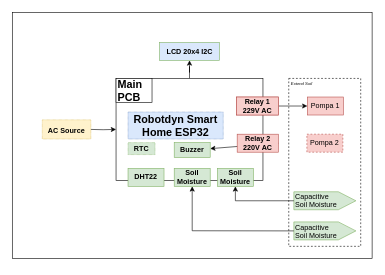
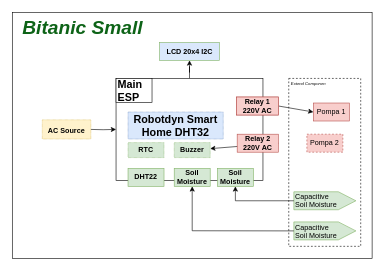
  <mxCell id="0" />
  <mxCell id="1" parent="0" />
  <mxCell id="2" value="" style="rounded=0;whiteSpace=wrap;html=1;fontFamily=Helvetica;fontSize=12;" parent="1" vertex="1"><mxGeometry x="20" y="20" width="600" height="410" as="geometry" /></mxCell>
  <mxCell id="3" value="" style="rounded=0;whiteSpace=wrap;html=1;dashed=1;fontSize=12;" parent="1" vertex="1"><mxGeometry x="481" y="130" width="120" height="280" as="geometry" /></mxCell>
  <mxCell id="4" value="" style="edgeStyle=orthogonalEdgeStyle;rounded=0;orthogonalLoop=1;jettySize=auto;html=1;fontSize=12;startArrow=none;startFill=0;endArrow=classic;endFill=1;entryX=0;entryY=0.5;entryDx=0;entryDy=0;" parent="1" target="6" edge="1"><mxGeometry relative="1" as="geometry"><mxPoint x="149" y="215" as="sourcePoint" /></mxGeometry></mxCell>
  <mxCell id="5" value="" style="edgeStyle=orthogonalEdgeStyle;rounded=0;orthogonalLoop=1;jettySize=auto;html=1;fontFamily=Helvetica;fontSize=12;" parent="1" source="6" target="33" edge="1"><mxGeometry relative="1" as="geometry" /></mxCell>
  <mxCell id="6" value="" style="rounded=0;whiteSpace=wrap;html=1;" parent="1" vertex="1"><mxGeometry x="193" y="130" width="245" height="170" as="geometry" /></mxCell>
  <mxCell id="7" value="" style="rounded=0;whiteSpace=wrap;html=1;fontSize=18;" parent="1" vertex="1"><mxGeometry x="193" y="130" width="60" height="40" as="geometry" /></mxCell>
- <mxCell id="8" value="Main&lt;br&gt;&lt;div&gt;&lt;span&gt;PCB&lt;/span&gt;&lt;/div&gt;" style="text;html=1;strokeColor=none;fillColor=none;align=left;verticalAlign=middle;whiteSpace=wrap;rounded=0;fontSize=18;fontStyle=1" parent="1" vertex="1"><mxGeometry x="194" y="136" width="60" height="30" as="geometry" /></mxCell>
+ <mxCell id="8" value="Main&lt;br&gt;&lt;div&gt;&lt;span&gt;ESP&lt;/span&gt;&lt;/div&gt;" style="text;html=1;strokeColor=none;fillColor=none;align=left;verticalAlign=middle;whiteSpace=wrap;rounded=0;fontSize=18;fontStyle=1" parent="1" vertex="1"><mxGeometry x="194" y="136" width="60" height="30" as="geometry" /></mxCell>
  <mxCell id="9" value="" style="group;fillColor=#f8cecc;strokeColor=#b85450;container=0;" parent="1" vertex="1" connectable="0"><mxGeometry x="394" y="161" width="70" height="30" as="geometry" /></mxCell>
+ <mxCell id="10" value="&lt;font style=&quot;font-size: 32px;&quot;&gt;Bitanic Small&lt;/font&gt;" style="text;html=1;strokeColor=none;fillColor=none;align=left;verticalAlign=middle;whiteSpace=wrap;rounded=0;fontSize=24;fontStyle=3;fontColor=#0d6317;" parent="1" vertex="1"><mxGeometry x="34.5" y="30" width="231" height="30" as="geometry" /></mxCell>
  <mxCell id="11" value="" style="shape=offPageConnector;whiteSpace=wrap;html=1;fontFamily=Comic Sans MS;fontSize=24;fillColor=#d5e8d4;size=0.283;rotation=-90;strokeColor=#82b366;" parent="1" vertex="1"><mxGeometry x="526.25" y="282.25" width="30" height="103.5" as="geometry" /></mxCell>
  <mxCell id="12" value="" style="endArrow=classic;html=1;rounded=0;strokeColor=#000000;fontFamily=Comic Sans MS;fontSize=7;fontColor=#000000;entryX=0.5;entryY=1;entryDx=0;entryDy=0;exitX=0.5;exitY=0;exitDx=0;exitDy=0;endFill=1;" parent="1" source="11" target="26" edge="1"><mxGeometry width="50" height="50" relative="1" as="geometry"><mxPoint x="244" y="363" as="sourcePoint" /><mxPoint x="294" y="313" as="targetPoint" /><Array as="points"><mxPoint x="392" y="334" /></Array></mxGeometry></mxCell>
  <mxCell id="13" value="&lt;span style=&quot;font-weight: normal;&quot;&gt;&lt;font style=&quot;font-size: 12px;&quot;&gt;Soil Moisture&lt;/font&gt;&lt;/span&gt;" style="text;html=1;strokeColor=none;fillColor=none;align=left;verticalAlign=middle;whiteSpace=wrap;rounded=0;fontSize=18;fontStyle=1" parent="1" vertex="1"><mxGeometry x="490" y="332.5" width="80" height="13" as="geometry" /></mxCell>
  <mxCell id="14" value="&lt;span style=&quot;font-weight: normal;&quot;&gt;&lt;font style=&quot;font-size: 12px;&quot;&gt;Capacitive&lt;/font&gt;&lt;/span&gt;" style="text;html=1;strokeColor=none;fillColor=none;align=left;verticalAlign=middle;whiteSpace=wrap;rounded=0;fontSize=18;fontStyle=1" parent="1" vertex="1"><mxGeometry x="490" y="318.5" width="80" height="13" as="geometry" /></mxCell>
  <mxCell id="15" value="" style="endArrow=classic;html=1;rounded=0;strokeColor=#000000;fontFamily=Comic Sans MS;fontSize=12;fontColor=#000000;entryX=0;entryY=0.5;entryDx=0;entryDy=0;exitX=1;exitY=0;exitDx=0;exitDy=0;endFill=1;" parent="1" target="19" edge="1"><mxGeometry width="50" height="50" relative="1" as="geometry"><mxPoint x="464" y="176" as="sourcePoint" /><mxPoint x="462" y="161" as="targetPoint" /></mxGeometry></mxCell>
  <mxCell id="16" value="" style="endArrow=classic;html=1;rounded=0;strokeColor=#000000;fontFamily=Comic Sans MS;fontSize=12;fontColor=#000000;exitX=1;exitY=0.5;exitDx=0;exitDy=0;endFill=1;" parent="1" source="29" target="32" edge="1"><mxGeometry width="50" height="50" relative="1" as="geometry"><mxPoint x="718" y="241" as="sourcePoint" /><mxPoint x="502" y="186" as="targetPoint" /></mxGeometry></mxCell>
- <mxCell id="17" value="&lt;font size=&quot;1&quot; face=&quot;Helvetica&quot;&gt;&lt;b style=&quot;font-size: 18px;&quot;&gt;Robotdyn Smart Home ESP32&lt;/b&gt;&lt;/font&gt;" style="rounded=0;whiteSpace=wrap;html=1;fontFamily=Comic Sans MS;fontSize=12;fillColor=#dae8fc;dashed=1;dashPattern=1 1;strokeColor=#6c8ebf;" parent="1" vertex="1"><mxGeometry x="213" y="186" width="158.75" height="45" as="geometry" /></mxCell>
+ <mxCell id="17" value="&lt;font size=&quot;1&quot; face=&quot;Helvetica&quot;&gt;&lt;b style=&quot;font-size: 18px;&quot;&gt;Robotdyn Smart Home DHT32&lt;/b&gt;&lt;/font&gt;" style="rounded=0;whiteSpace=wrap;html=1;fontFamily=Comic Sans MS;fontSize=12;fillColor=#dae8fc;dashed=1;dashPattern=1 1;strokeColor=#6c8ebf;" parent="1" vertex="1"><mxGeometry x="213" y="186" width="158.75" height="45" as="geometry" /></mxCell>
  <mxCell id="18" value="Pompa 2" style="rounded=0;whiteSpace=wrap;html=1;fontSize=12;fillColor=#f8cecc;strokeColor=#b85450;dashed=1;" parent="1" vertex="1"><mxGeometry x="511.25" y="223" width="60" height="30" as="geometry" /></mxCell>
- <mxCell id="19" value="Pompa 1" style="rounded=0;whiteSpace=wrap;html=1;fontSize=12;fillColor=#f8cecc;strokeColor=#b85450;" parent="1" vertex="1"><mxGeometry x="512" y="161" width="60" height="30" as="geometry" /></mxCell>
- <mxCell id="20" value="&lt;b style=&quot;border-color: var(--border-color);&quot;&gt;Relay 1 229V AC&lt;/b&gt;" style="rounded=0;whiteSpace=wrap;html=1;fontSize=12;fillColor=#f8cecc;strokeColor=#b85450;" parent="1" vertex="1"><mxGeometry x="394" y="161" width="70" height="30" as="geometry" /></mxCell>
+ <mxCell id="19" value="Pompa 1" style="rounded=0;whiteSpace=wrap;html=1;fontSize=12;fillColor=#f8cecc;strokeColor=#b85450;" parent="1" vertex="1"><mxGeometry x="522" y="171" width="60" height="30" as="geometry" /></mxCell>
+ <mxCell id="20" value="&lt;b style=&quot;border-color: var(--border-color);&quot;&gt;Relay 1 220V AC&lt;/b&gt;" style="rounded=0;whiteSpace=wrap;html=1;fontSize=12;fillColor=#f8cecc;strokeColor=#b85450;" parent="1" vertex="1"><mxGeometry x="394" y="161" width="70" height="30" as="geometry" /></mxCell>
  <mxCell id="21" value="&lt;b&gt;&lt;font style=&quot;font-size: 12px;&quot;&gt;AC Source&lt;/font&gt;&lt;/b&gt;" style="rounded=0;whiteSpace=wrap;html=1;fontSize=18;dashed=1;dashPattern=1 1;fillColor=#fff2cc;strokeColor=#d6b656;" parent="1" vertex="1"><mxGeometry x="70" y="199" width="81" height="32" as="geometry" /></mxCell>
  <mxCell id="22" value="" style="shape=offPageConnector;whiteSpace=wrap;html=1;fontFamily=Comic Sans MS;fontSize=24;fillColor=#d5e8d4;size=0.283;rotation=-90;strokeColor=#82b366;" parent="1" vertex="1"><mxGeometry x="526.25" y="332.5" width="30" height="103.5" as="geometry" /></mxCell>
  <mxCell id="23" value="&lt;span style=&quot;font-weight: normal;&quot;&gt;&lt;font style=&quot;font-size: 12px;&quot;&gt;Soil Moisture&lt;/font&gt;&lt;/span&gt;" style="text;html=1;strokeColor=none;fillColor=none;align=left;verticalAlign=middle;whiteSpace=wrap;rounded=0;fontSize=18;fontStyle=1" parent="1" vertex="1"><mxGeometry x="490" y="384.75" width="80" height="13" as="geometry" /></mxCell>
  <mxCell id="24" value="&lt;span style=&quot;font-weight: normal;&quot;&gt;&lt;font style=&quot;font-size: 12px;&quot;&gt;Capacitive&lt;/font&gt;&lt;/span&gt;" style="text;html=1;strokeColor=none;fillColor=none;align=left;verticalAlign=middle;whiteSpace=wrap;rounded=0;fontSize=18;fontStyle=1" parent="1" vertex="1"><mxGeometry x="490" y="370.75" width="80" height="13" as="geometry" /></mxCell>
  <mxCell id="25" value="" style="endArrow=classic;html=1;rounded=0;fontFamily=Helvetica;fontSize=18;entryX=0.5;entryY=1;entryDx=0;entryDy=0;exitX=0.5;exitY=0;exitDx=0;exitDy=0;" parent="1" source="22" target="27" edge="1"><mxGeometry width="50" height="50" relative="1" as="geometry"><mxPoint x="390" y="300" as="sourcePoint" /><mxPoint x="440" y="250" as="targetPoint" /><Array as="points"><mxPoint x="320" y="384" /></Array></mxGeometry></mxCell>
  <mxCell id="26" value="&lt;b style=&quot;border-color: var(--border-color);&quot;&gt;Soil Moisture&lt;/b&gt;" style="rounded=0;whiteSpace=wrap;html=1;fontSize=12;fillColor=#d5e8d4;strokeColor=#82b366;" parent="1" vertex="1"><mxGeometry x="362" y="280" width="60" height="30" as="geometry" /></mxCell>
  <mxCell id="27" value="&lt;b&gt;Soil Moisture&lt;/b&gt;" style="rounded=0;whiteSpace=wrap;html=1;fontSize=12;fillColor=#d5e8d4;strokeColor=#82b366;" parent="1" vertex="1"><mxGeometry x="290" y="280" width="60" height="30" as="geometry" /></mxCell>
  <mxCell id="28" value="&lt;span style=&quot;font-weight: 700;&quot;&gt;DHT22&lt;/span&gt;" style="rounded=0;whiteSpace=wrap;html=1;fontSize=12;fillColor=#d5e8d4;strokeColor=#82b366;" parent="1" vertex="1"><mxGeometry x="213" y="280" width="60" height="30" as="geometry" /></mxCell>
  <mxCell id="29" value="&lt;b&gt;Relay 2 220V AC&lt;/b&gt;" style="rounded=0;whiteSpace=wrap;html=1;fontSize=12;container=0;fillColor=#f8cecc;strokeColor=#b85450;" parent="1" vertex="1"><mxGeometry x="395" y="223" width="68.571" height="30" as="geometry" /></mxCell>
- <mxCell id="30" value="&lt;span style=&quot;font-size: 7px; font-weight: 400;&quot;&gt;Extend Soil&lt;/span&gt;" style="text;html=1;strokeColor=none;fillColor=none;align=left;verticalAlign=middle;whiteSpace=wrap;rounded=0;fontFamily=Helvetica;fontSize=18;fontStyle=3" parent="1" vertex="1"><mxGeometry x="483" y="130" width="69" height="10" as="geometry" /></mxCell>
- <mxCell id="31" value="&lt;font face=&quot;Helvetica&quot;&gt;&lt;b&gt;RTC&lt;/b&gt;&lt;/font&gt;" style="rounded=0;whiteSpace=wrap;html=1;fontFamily=Comic Sans MS;fontSize=12;dashed=1;dashPattern=1 1;fillColor=#d5e8d4;strokeColor=#82b366;" parent="1" vertex="1"><mxGeometry x="213" y="237" width="45" height="20" as="geometry" /></mxCell>
- <mxCell id="32" value="&lt;font face=&quot;Helvetica&quot;&gt;&lt;b&gt;Buzzer&lt;/b&gt;&lt;/font&gt;" style="rounded=0;whiteSpace=wrap;html=1;fontFamily=Comic Sans MS;fontSize=12;dashed=0;dashPattern=1 1;fillColor=#d5e8d4;strokeColor=#82b366;" parent="1" vertex="1"><mxGeometry x="290" y="237" width="60" height="25" as="geometry" /></mxCell>
+ <mxCell id="30" value="&lt;span style=&quot;font-size: 7px; font-weight: 400;&quot;&gt;Extend Componen&lt;/span&gt;" style="text;html=1;strokeColor=none;fillColor=none;align=left;verticalAlign=middle;whiteSpace=wrap;rounded=0;fontFamily=Helvetica;fontSize=18;fontStyle=3" parent="1" vertex="1"><mxGeometry x="483" y="130" width="69" height="10" as="geometry" /></mxCell>
+ <mxCell id="31" value="&lt;font face=&quot;Helvetica&quot;&gt;&lt;b&gt;RTC&lt;/b&gt;&lt;/font&gt;" style="rounded=0;whiteSpace=wrap;html=1;fontFamily=Comic Sans MS;fontSize=12;dashed=1;dashPattern=1 1;fillColor=#d5e8d4;strokeColor=#82b366;" parent="1" vertex="1"><mxGeometry x="213" y="237" width="60" height="25" as="geometry" /></mxCell>
+ <mxCell id="32" value="&lt;font face=&quot;Helvetica&quot;&gt;&lt;b&gt;Buzzer&lt;/b&gt;&lt;/font&gt;" style="rounded=0;whiteSpace=wrap;html=1;fontFamily=Comic Sans MS;fontSize=12;dashed=1;dashPattern=1 1;fillColor=#d5e8d4;strokeColor=#82b366;" parent="1" vertex="1"><mxGeometry x="290" y="237" width="60" height="25" as="geometry" /></mxCell>
  <mxCell id="33" value="&lt;b style=&quot;border-color: var(--border-color);&quot;&gt;LCD 20x4 I2C&lt;/b&gt;" style="rounded=0;whiteSpace=wrap;html=1;fontSize=12;fillColor=#dae8fc;strokeColor=#82b366;" parent="1" vertex="1"><mxGeometry x="265.5" y="70" width="100" height="30" as="geometry" /></mxCell>
